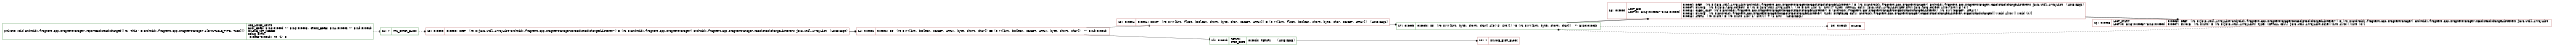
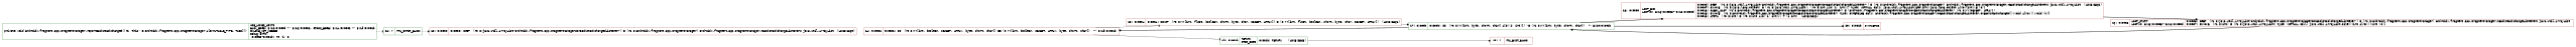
  digraph {
    fontname="DejaVu Sans Mono"
    rankdir=LR
    node [color=brown fontname="DejaVu Sans Mono" shape=record]
    edge [arrowhead=dot fontname="DejaVu Sans Mono" style=dashed]
    n1 [color=darkgreen label="{11\:\ ?|MTH_ENTER_BLOCK\l}"]
    n2 [label="{13\:\ 0x0000|0x0000: IGET  (r0 I:java.util.ArrayList\<androidx.fragment.app.FragmentManager$OnBackStackChangedListener\>) = (r2 I:androidx.fragment.app.FragmentManager) androidx.fragment.app.FragmentManager.mBackStackChangeListeners java.util.ArrayList  (LINE:2560)\l}"]
    n3 [label="{14\:\ 0x0002|0x0002: IF  (r0 I:??[int, boolean, OBJECT, ARRAY, byte, short, char]) == (0 ??[int, boolean, OBJECT, ARRAY, byte, short, char])  \-\> B:19:0x001b \l}"]
    n4 [label="{15\:\ 0x0004|0x0004: CONST  (r0 I:??[int, float, boolean, short, byte, char, OBJECT, ARRAY]) = (0 ??[int, float, boolean, short, byte, char, OBJECT, ARRAY])  (LINE:2561)\l}"]
    n5 [color=darkgreen label="{19\:\ 0x001b|RETURN\lORIG_EDGE\l|0x001b: RETURN    (LINE:2565)\l}"]
    n6 [color=darkgreen label="{17\:\ 0x000b|0x000b: IF  (r0 I:??[int, byte, short, char] A[D('i' int)]) \>= (r1 I:??[int, byte, short, char])  \-\> B:20:0x001b \l}"]
-   n7 [label="{12\:\ ?|INVOKE_EXIT_BLOCK\l}"]
+   n7 [label="{12\:\ ?|MTH_EXIT_BLOCK\l}"]
    n8 [label="{16\:\ 0x0005|LOOP_START\lLOOP:0: B:16:0x0005\-\>B:18:0x000d\l|0x0005: IGET  (r1 I:java.util.ArrayList\<androidx.fragment.app.FragmentManager$OnBackStackChangedListener\>) = (r2 I:androidx.fragment.app.FragmentManager) androidx.fragment.app.FragmentManager.mBackStackChangeListeners java.util.ArrayList \l0x0007: INVOKE  (r1 I:int) = (r1 I:java.util.ArrayList) type: VIRTUAL call: java.util.ArrayList.size():int A[MD:():int (c)]\l}"]
    n9 [label="{18\:\ 0x000d|LOOP_END\lLOOP:0: B:16:0x0005\-\>B:18:0x000d\l|0x000d: IGET  (r1 I:java.util.ArrayList\<androidx.fragment.app.FragmentManager$OnBackStackChangedListener\>) = (r2 I:androidx.fragment.app.FragmentManager) androidx.fragment.app.FragmentManager.mBackStackChangeListeners java.util.ArrayList  (LINE:2562)\l0x000f: INVOKE  (r1 I:java.lang.Object) = (r1 I:java.util.ArrayList), (r0 I:int A[D('i' int)]) type: VIRTUAL call: java.util.ArrayList.get(int):java.lang.Object A[MD:(int):E (c)]\l0x0013: CHECK_CAST (r1 I:androidx.fragment.app.FragmentManager$OnBackStackChangedListener) = (androidx.fragment.app.FragmentManager$OnBackStackChangedListener) (r1 I:??[OBJECT, ARRAY]) \l0x0015: INVOKE  (r1 I:androidx.fragment.app.FragmentManager$OnBackStackChangedListener) type: INTERFACE call: androidx.fragment.app.FragmentManager.OnBackStackChangedListener.onBackStackChanged():void A[MD:():void (m)]\l0x0018: ARITH  (r0 I:int) = (r0 I:int A[D('i' int)]) + (1 int)  (LINE:2561)\l}"]
-   n10 [label="{20\:\ 0x001b|INLINE\l}"]
+   n10 [label="{20\:\ 0x001b|SYNTHETIC\l}"]
    n11 [color=darkgreen label="{private void androidx.fragment.app.FragmentManager.reportBackStackChanged((r2 'this' I:androidx.fragment.app.FragmentManager A[IMMUTABLE_TYPE, THIS]))  | USE_LINES_HINTS\lBACK_EDGE: B:18:0x000d \-\> B:16:0x0005, CROSS_EDGE: B:14:0x0002 \-\> B:19:0x001b\lINLINE_NOT_NEEDED\lDebug Info:\l  0x0005\-0x001b: r0 'i' I\l}"]
    n1 -> n2
-   n2 -> n3 [style=bold]
+   n6 -> n3 [style=bold]
    n3 -> n4 [arrowhead=tee style=solid]
    n3 -> n5 [arrowhead=tee style=solid]
    n4 -> n6 [style=solid]
    n5 -> n7 [style=solid]
    n6 -> n9 [style=bold]
-   n6 -> n10
-   n8 -> n6
+   n6 -> n10 [style=bold]
+   n8 -> n6 [style=bold]
    n9 -> n8 [style=bold]
    n11 -> n1 [arrowhead=tee]
  }
